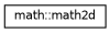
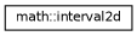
  digraph {
    rankdir=LR
-   n1 [color=black fillcolor=white fontname=Helvetica fontsize=10 height=0.2 label="math::math2d" shape=record style=filled width=0.4]
+   n1 [color=black fillcolor=white fontname=Helvetica fontsize=10 height=0.2 label="math::interval2d" shape=record style=filled width=0.4]
  }
